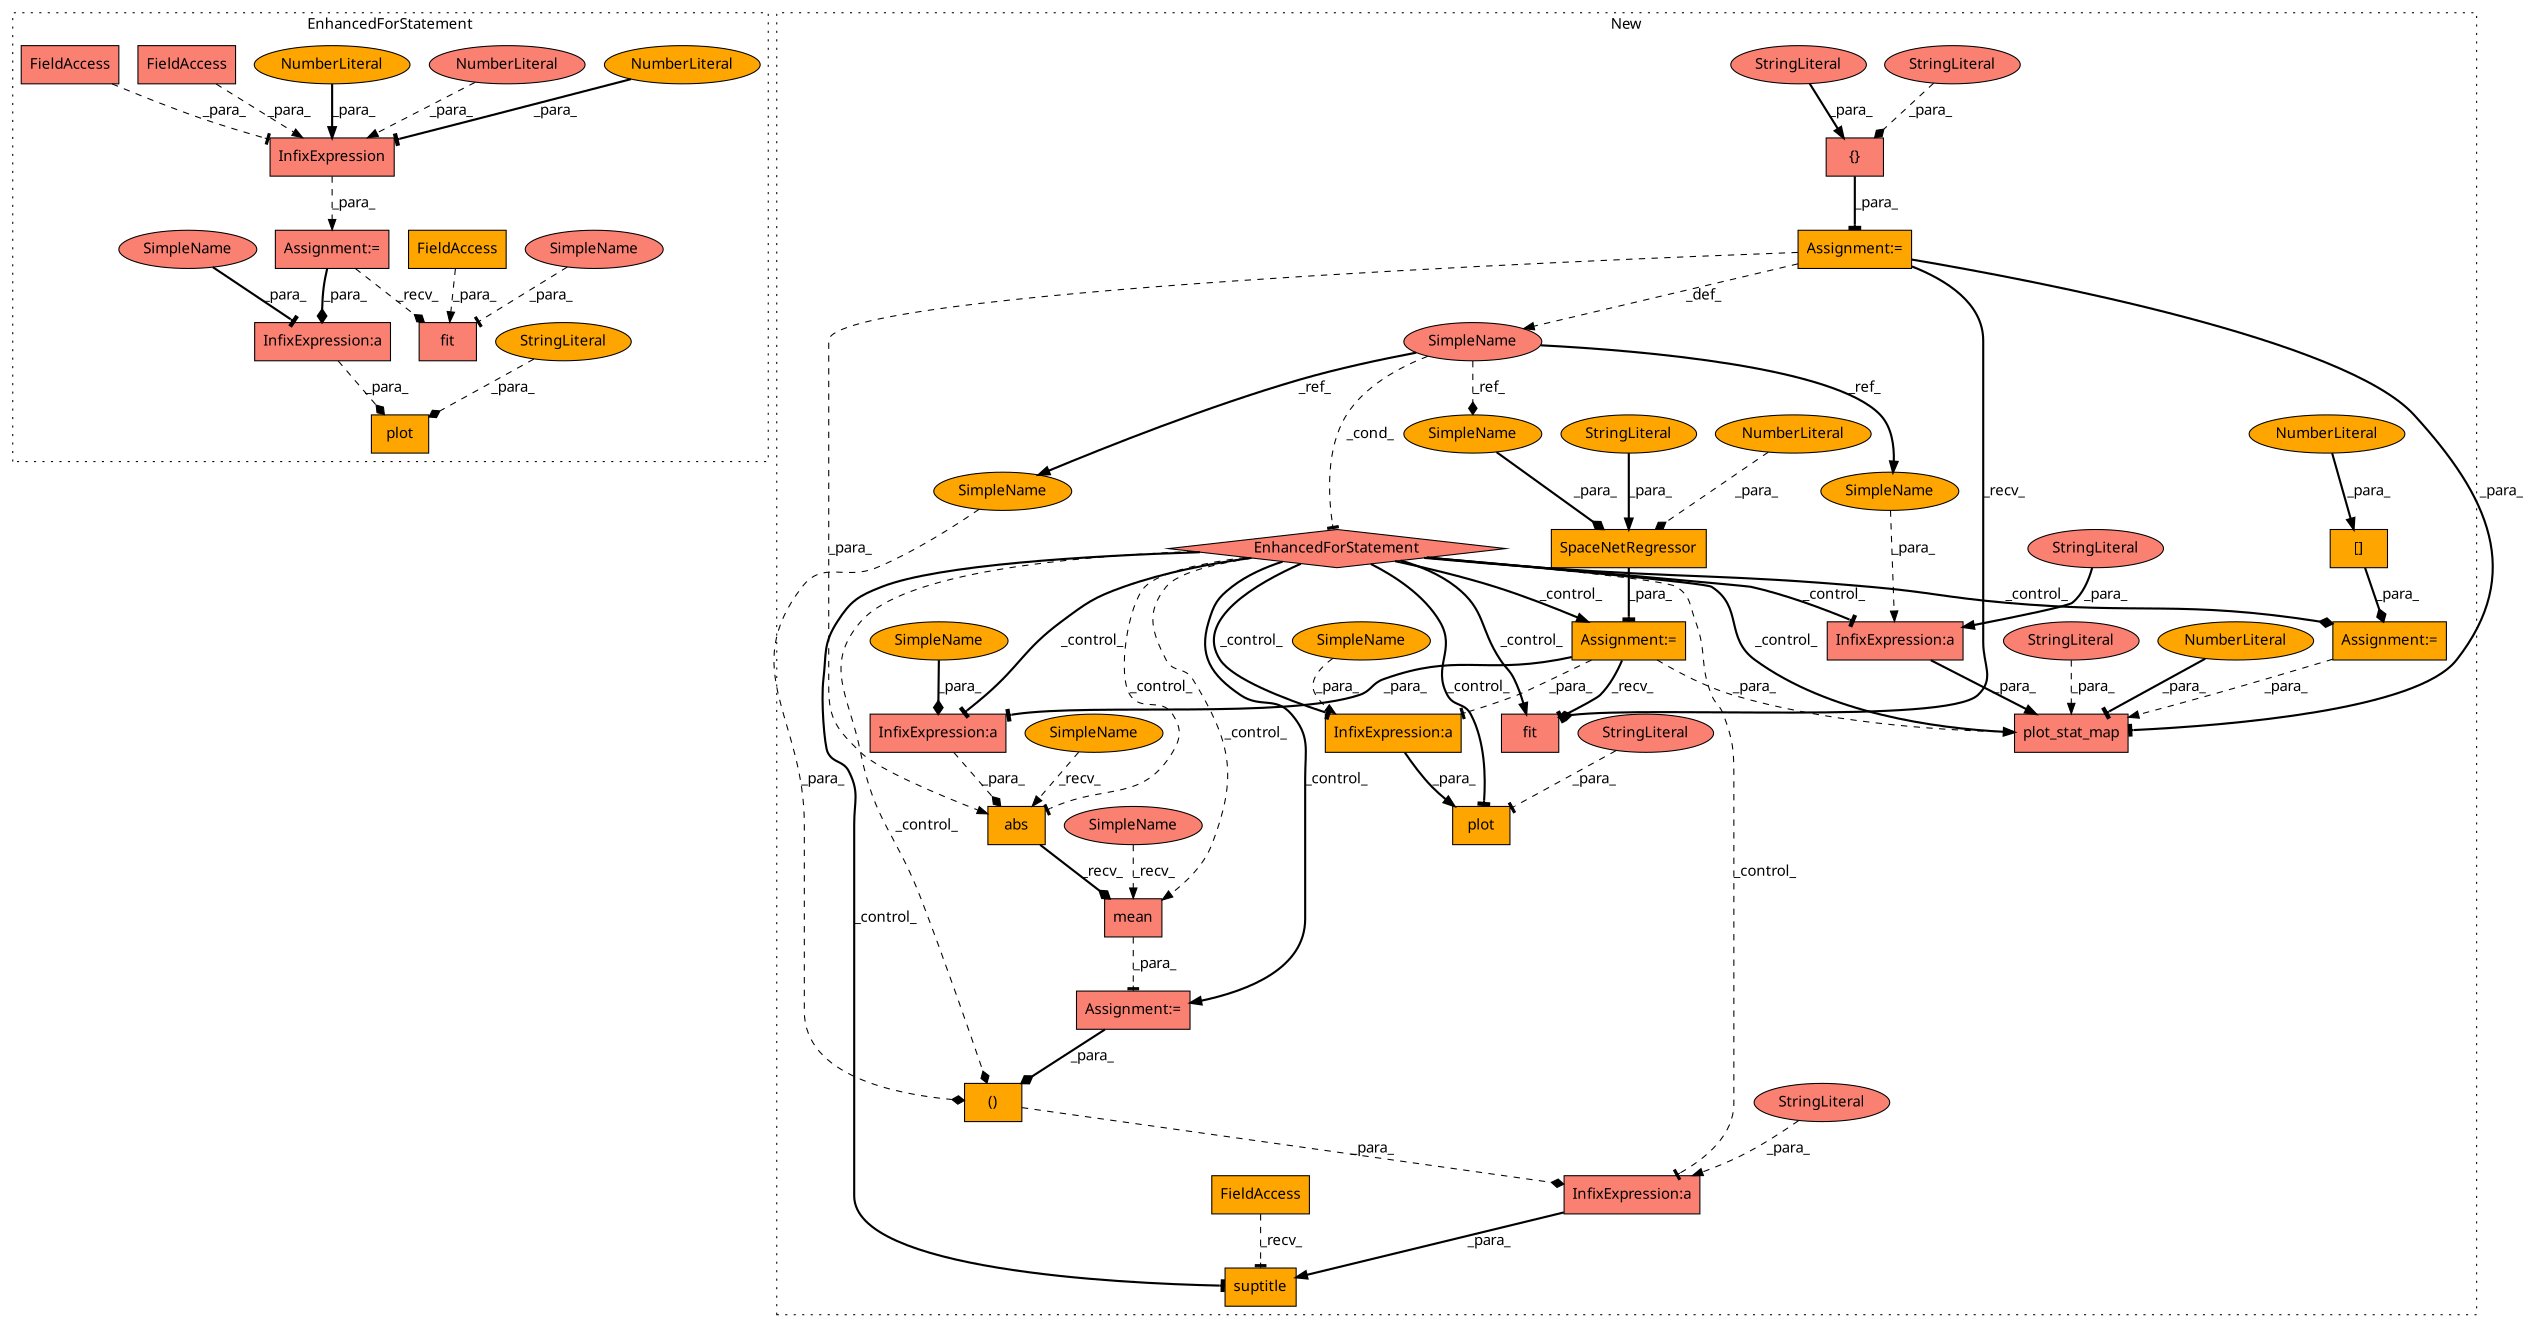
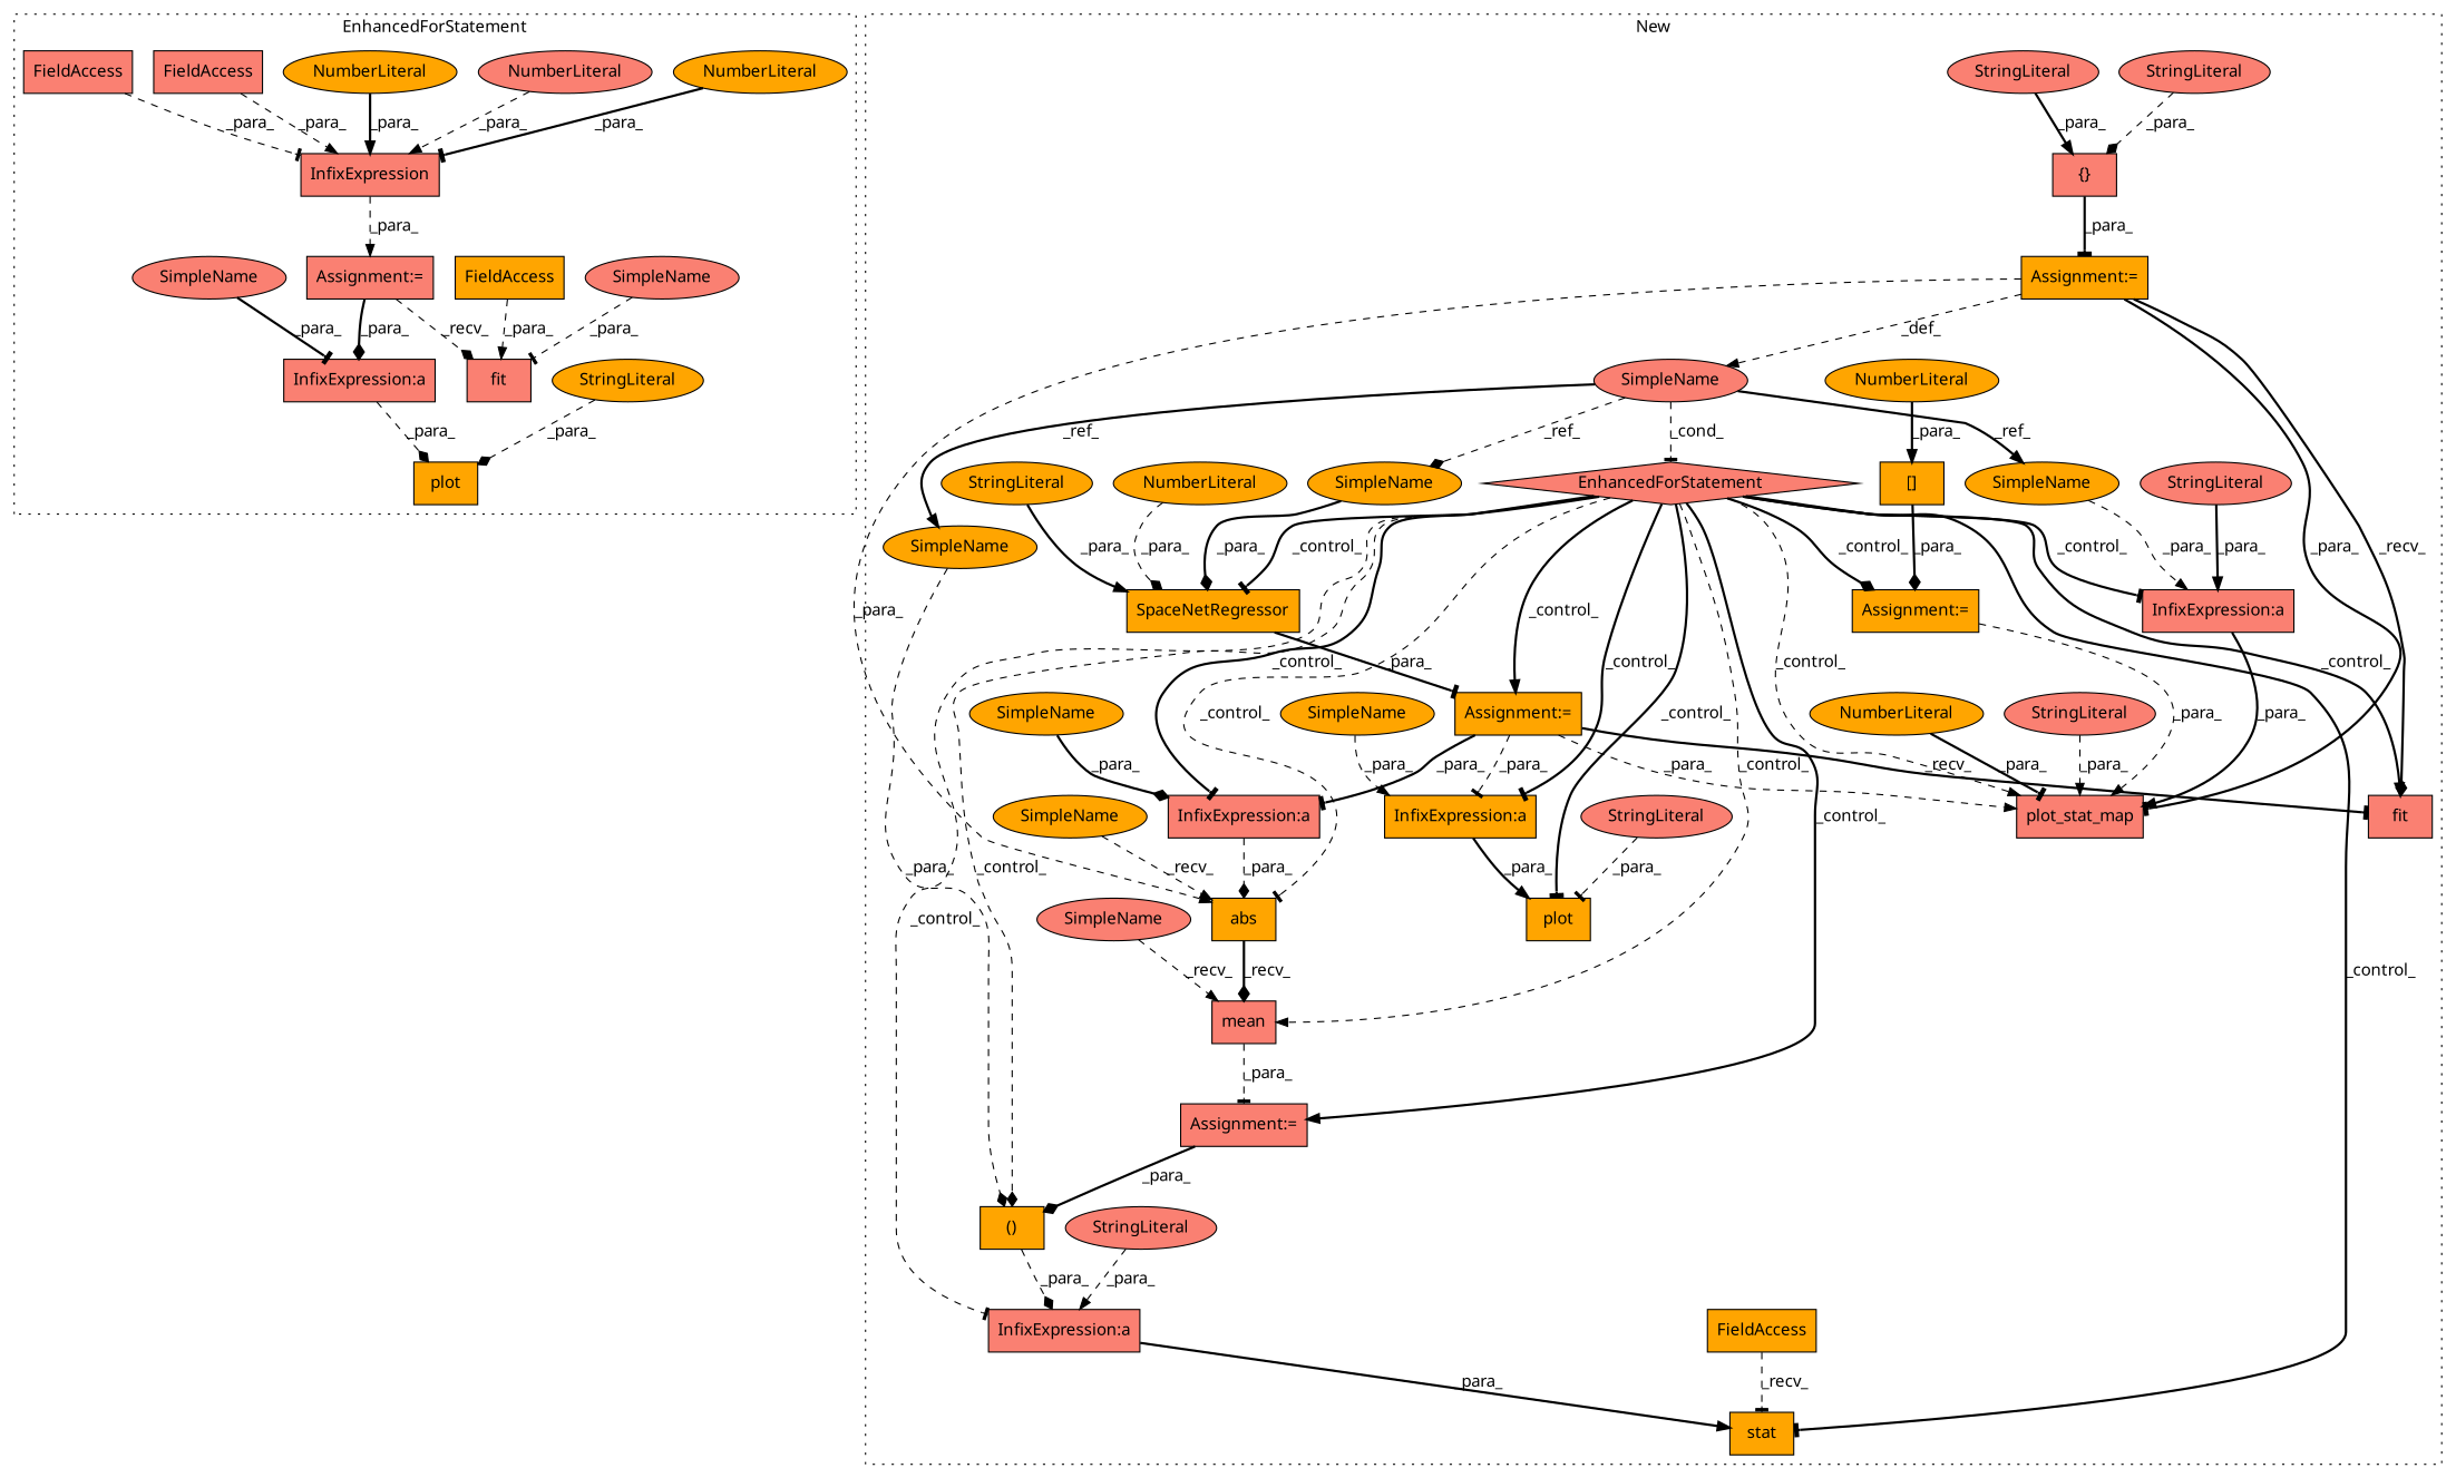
  digraph {
    fontname="Noto Sans"
    node [a=32 fillcolor=orange fontname="Noto Sans" l=1 s=1681 shape=box style=filled]
    edge [arrowhead=normal fontname="Noto Sans" style=bold]
    n1 [l="5,1" label=plot s="1667,1720"]
    n2 [a=45 l=23 label=StringLiteral s=1687 shape=ellipse]
    n3 [a=7 fillcolor=salmon label="Assignment:=" s=1086]
    n4 [a=27 fillcolor=salmon l=3 label="InfixExpression:a" s=1675]
    n5 [fillcolor=salmon l="4,1" label=fit s="1138,1156"]
    n6 [fillcolor=salmon l="9,1" label=InfixExpression s="1087,1123"]
    n7 [a=34 l=2 label=NumberLiteral s=1103 shape=ellipse]
    n8 [a=34 fillcolor=salmon label=NumberLiteral s=1106 shape=ellipse]
    n9 [a=34 l=2 label=NumberLiteral s=1121 shape=ellipse]
    n10 [a=22 fillcolor=salmon l=12 label=FieldAccess s=1108]
    n11 [a=22 l=10 label=FieldAccess s=1142]
    n12 [a=22 fillcolor=salmon l=6 label=FieldAccess s=1096]
    n13 [a=42 fillcolor=salmon l=3 label=SimpleName s=1672 shape=ellipse]
    n14 [a=42 fillcolor=salmon l=3 label=SimpleName s=1153 shape=ellipse]
    n15 [l="5,1" label=plot s="1998,2055"]
    n16 [a=45 fillcolor=salmon l=26 label=StringLiteral s=2019 shape=ellipse]
    n17 [a=7 label="Assignment:=" s=1261]
    n18 [a=106 l=23 label="()"]
    n19 [a=27 fillcolor=salmon l=3 label="InfixExpression:a" s=1453]
    n20 [a=27 l=3 label="InfixExpression:a" s=2009]
    n21 [a=27 fillcolor=salmon l=10 label="InfixExpression:a" s=1671]
    n22 [l="18,1" label=SpaceNetRegressor s="1262,1297"]
    n23 [a=34 label=NumberLiteral s=1296 shape=ellipse]
    n24 [a=4 fillcolor=salmon l="1,1" label="{}" s="1220,1243"]
    n25 [a=27 fillcolor=salmon l=3 label="InfixExpression:a" s=1549]
    n26 [fillcolor=salmon l="14,1" label=plot_stat_map s="1499,1565"]
    n27 [a=34 label=NumberLiteral s=1564 shape=ellipse]
    n28 [a=70 fillcolor=salmon l="53,2" label=EnhancedForStatement s="1138,1244" shape=diamond]
    n29 [a=42 fillcolor=salmon l=7 label=SimpleName s=1198 shape=ellipse]
    n30 [a=45 fillcolor=salmon l=14 label=StringLiteral s=1229 shape=ellipse]
    n31 [a=45 l=7 label=StringLiteral s=1280 shape=ellipse]
    n32 [a=45 fillcolor=salmon l=12 label=StringLiteral s=1537 shape=ellipse]
    n33 [a=45 fillcolor=salmon l=3 label=StringLiteral s=1560 shape=ellipse]
    n34 [a=45 fillcolor=salmon l=7 label=StringLiteral s=1221 shape=ellipse]
    n35 [a=45 fillcolor=salmon l=36 label=StringLiteral s=1635 shape=ellipse]
    n36 [fillcolor=salmon l="4,1" label=fit s="1314,1333"]
    n37 [l="4,1" label=abs s="1443,1462"]
    n38 [fillcolor=salmon l="5,1" label=mean s="1432,1463"]
-   n39 [l="9,2" label=suptitle s="1626,1704"]
+   n39 [l="9,2" label=stat s="1626,1704"]
    n40 [a=22 l=10 label=FieldAccess s=1608]
    n41 [a=7 fillcolor=salmon label="Assignment:=" s=1425]
    n42 [a=7 label="Assignment:=" s=1486]
    n43 [a=2 l="2,1" label="[]" s="1487,1490"]
    n44 [a=34 label=NumberLiteral s=1489 shape=ellipse]
    n45 [a=7 l="53,2" label="Assignment:=" s="1138,1244"]
    n46 [a=42 l=6 label=SimpleName s=2003 shape=ellipse]
    n47 [a=42 l=6 label=SimpleName s=1447 shape=ellipse]
    n48 [a=42 fillcolor=salmon l=5 label=SimpleName s=1426 shape=ellipse]
    n49 [a=42 l=5 label=SimpleName s=1437 shape=ellipse]
    n50 [a=42 l=7 label=SimpleName s=1288 shape=ellipse]
    n51 [a=42 l=7 label=SimpleName s=1552 shape=ellipse]
    n52 [a=42 l=7 label=SimpleName shape=ellipse]
    subgraph cluster_1 {
      label=EnhancedForStatement
      style=dotted
      n1
      n2
      n3
      n4
      n5
      n6
      n7
      n8
      n9
      n10
      n11
      n12
      n13
      n14
    }
    subgraph cluster_2 {
      label=New
      style=dotted
      n15
      n16
      n17
      n18
      n19
      n20
      n21
      n22
      n23
      n24
      n25
      n26
      n27
      n28
      n29
      n30
      n31
      n32
      n33
      n34
      n35
      n36
      n37
      n38
      n39
      n40
      n41
      n42
      n43
      n44
      n45
      n46
      n47
      n48
      n49
      n50
      n51
      n52
    }
    n2 -> n1 [arrowhead=diamond label=_para_ style=dashed]
    n3 -> n4 [arrowhead=diamond label=_para_]
    n3 -> n5 [arrowhead=diamond label=_recv_ style=dashed]
    n4 -> n1 [arrowhead=diamond label=_para_ style=dashed]
    n6 -> n3 [label=_para_ style=dashed]
    n7 -> n6 [arrowhead=tee label=_para_]
    n8 -> n6 [label=_para_ style=dashed]
    n9 -> n6 [label=_para_]
    n10 -> n6 [label=_para_ style=dashed]
    n11 -> n5 [label=_para_ style=dashed]
    n12 -> n6 [arrowhead=tee label=_para_ style=dashed]
    n13 -> n4 [arrowhead=tee label=_para_]
    n14 -> n5 [arrowhead=tee label=_para_ style=dashed]
    n16 -> n15 [arrowhead=tee label=_para_ style=dashed]
    n17 -> n19 [arrowhead=tee label=_para_]
    n17 -> n20 [arrowhead=tee label=_para_ style=dashed]
    n17 -> n26 [label=_para_ style=dashed]
    n17 -> n36 [arrowhead=tee label=_recv_]
    n18 -> n21 [arrowhead=diamond label=_para_ style=dashed]
    n19 -> n37 [arrowhead=diamond label=_para_ style=dashed]
    n20 -> n15 [label=_para_]
    n21 -> n39 [label=_para_]
    n22 -> n17 [arrowhead=tee label=_para_]
    n23 -> n22 [arrowhead=diamond label=_para_ style=dashed]
    n24 -> n45 [arrowhead=tee label=_para_]
    n25 -> n26 [label=_para_]
    n27 -> n26 [arrowhead=tee label=_para_]
    n28 -> n15 [arrowhead=tee label=_control_]
    n28 -> n17 [label=_control_]
    n28 -> n18 [arrowhead=diamond label=_control_ style=dashed]
    n28 -> n19 [arrowhead=tee label=_control_]
    n28 -> n20 [arrowhead=tee label=_control_]
    n28 -> n21 [arrowhead=tee label=_control_ style=dashed]
+   n28 -> n22 [arrowhead=tee label=_control_]
    n28 -> n25 [arrowhead=tee label=_control_]
-   n28 -> n26 [label=_control_]
+   n28 -> n26 [label=_control_ style=dashed]
    n28 -> n36 [label=_control_]
    n28 -> n37 [arrowhead=tee label=_control_ style=dashed]
    n28 -> n38 [label=_control_ style=dashed]
    n28 -> n39 [arrowhead=tee label=_control_]
    n28 -> n41 [label=_control_]
    n28 -> n42 [arrowhead=diamond label=_control_]
    n29 -> n28 [arrowhead=tee label=_cond_ style=dashed]
    n29 -> n50 [arrowhead=diamond label=_ref_ style=dashed]
    n29 -> n51 [label=_ref_]
    n29 -> n52 [label=_ref_]
    n30 -> n24 [arrowhead=diamond label=_para_ style=dashed]
    n31 -> n22 [label=_para_]
    n32 -> n25 [label=_para_]
    n33 -> n26 [label=_para_ style=dashed]
    n34 -> n24 [label=_para_]
    n35 -> n21 [label=_para_ style=dashed]
    n37 -> n38 [arrowhead=diamond label=_recv_]
    n38 -> n41 [arrowhead=tee label=_para_ style=dashed]
    n40 -> n39 [arrowhead=tee label=_recv_ style=dashed]
    n41 -> n18 [arrowhead=diamond label=_para_]
    n42 -> n26 [label=_para_ style=dashed]
    n43 -> n42 [arrowhead=diamond label=_para_]
    n44 -> n43 [label=_para_]
    n45 -> n26 [arrowhead=tee label=_para_]
    n45 -> n29 [label=_def_ style=dashed]
    n45 -> n36 [arrowhead=diamond label=_recv_]
    n45 -> n37 [label=_para_ style=dashed]
    n46 -> n20 [label=_para_ style=dashed]
    n47 -> n19 [arrowhead=diamond label=_para_]
    n48 -> n38 [label=_recv_ style=dashed]
    n49 -> n37 [label=_recv_ style=dashed]
    n50 -> n22 [arrowhead=diamond label=_para_]
    n51 -> n25 [label=_para_ style=dashed]
    n52 -> n18 [arrowhead=diamond label=_para_ style=dashed]
  }
